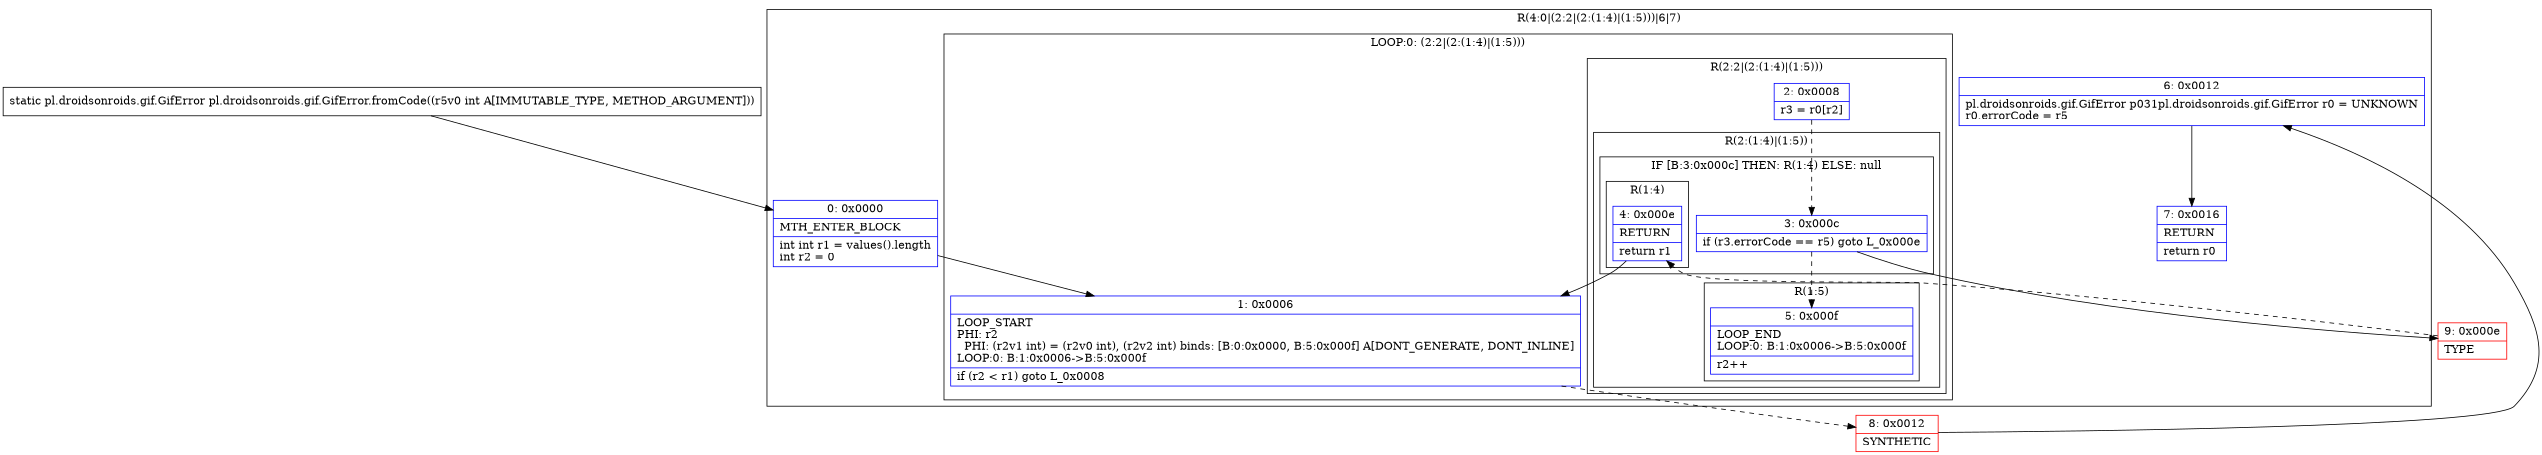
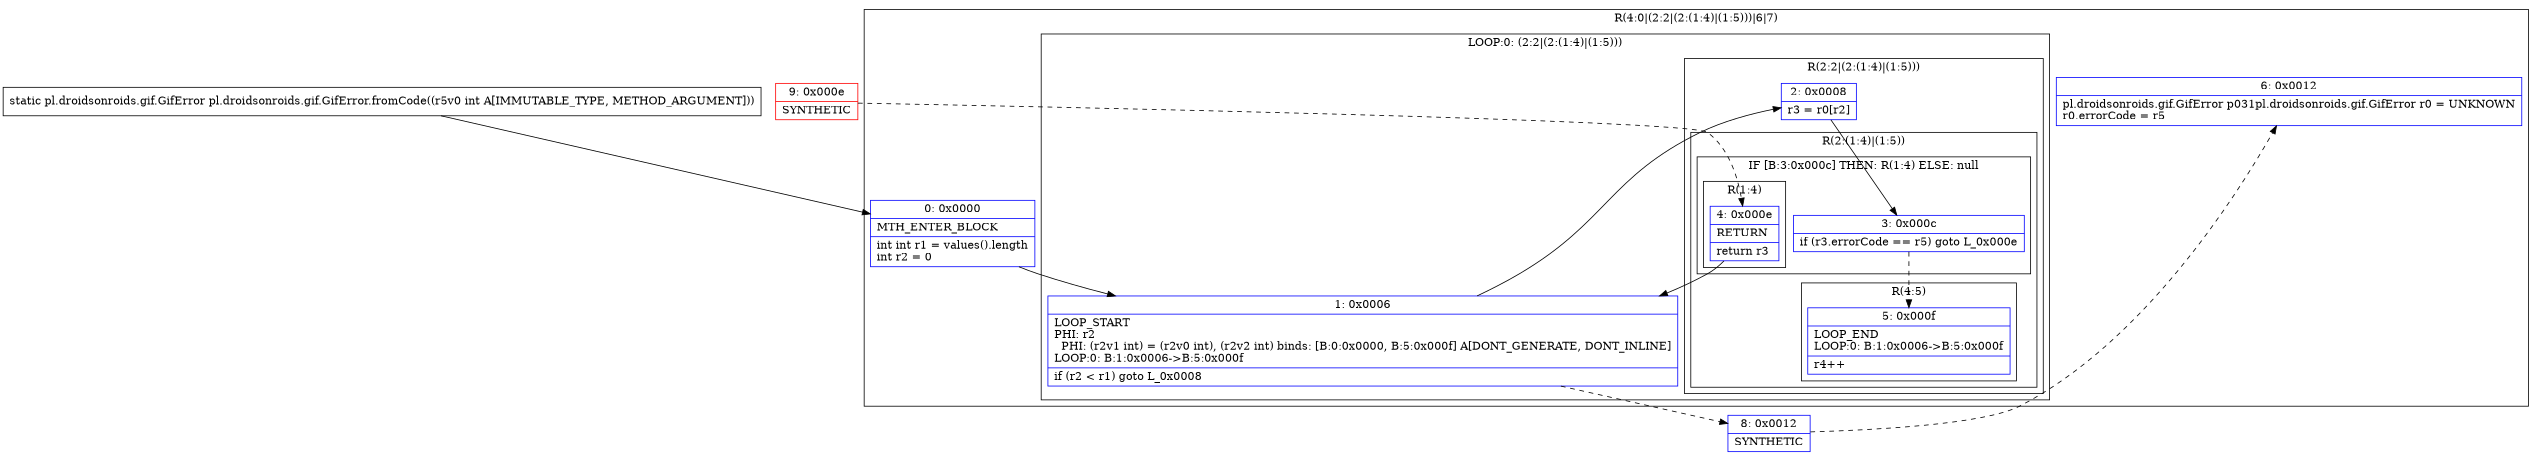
  digraph {
    node [color=blue shape=record]
-   n1 [label="{4\:\ 0x000e|RETURN\l|return r1\l}"]
+   n1 [label="{4\:\ 0x000e|RETURN\l|return r3\l}"]
    n2 [label="{3\:\ 0x000c|if (r3.errorCode == r5) goto L_0x000e\l}"]
-   n3 [label="{5\:\ 0x000f|LOOP_END\lLOOP:0: B:1:0x0006\-\>B:5:0x000f\l|r2++\l}"]
+   n3 [label="{5\:\ 0x000f|LOOP_END\lLOOP:0: B:1:0x0006\-\>B:5:0x000f\l|r4++\l}"]
    n4 [label="{2\:\ 0x0008|r3 = r0[r2]\l}"]
    n5 [label="{1\:\ 0x0006|LOOP_START\lPHI: r2 \l  PHI: (r2v1 int) = (r2v0 int), (r2v2 int) binds: [B:0:0x0000, B:5:0x000f] A[DONT_GENERATE, DONT_INLINE]\lLOOP:0: B:1:0x0006\-\>B:5:0x000f\l|if (r2 \< r1) goto L_0x0008\l}"]
    n6 [label="{0\:\ 0x0000|MTH_ENTER_BLOCK\l|int int r1 = values().length\lint r2 = 0\l}"]
    n7 [label="{6\:\ 0x0012|pl.droidsonroids.gif.GifError p031pl.droidsonroids.gif.GifError r0 = UNKNOWN\lr0.errorCode = r5\l}"]
-   n8 [label="{7\:\ 0x0016|RETURN\l|return r0\l}"]
-   n9 [color=red label="{9\:\ 0x000e|TYPE\l}"]
-   n10 [color=red label="{8\:\ 0x0012|SYNTHETIC\l}"]
+   n9 [color=red label="{9\:\ 0x000e|SYNTHETIC\l}"]
+   n10 [label="{8\:\ 0x0012|SYNTHETIC\l}"]
    n11 [label="{static pl.droidsonroids.gif.GifError pl.droidsonroids.gif.GifError.fromCode((r5v0 int A[IMMUTABLE_TYPE, METHOD_ARGUMENT])) }" color=""]
    subgraph cluster_1 {
      label="R(4:0|(2:2|(2:(1:4)|(1:5)))|6|7)"
      n6
      n7
-     n8
      subgraph cluster_2 {
        label="LOOP:0: (2:2|(2:(1:4)|(1:5)))"
        n5
        subgraph cluster_3 {
          label="R(2:2|(2:(1:4)|(1:5)))"
          n4
          subgraph cluster_4 {
            label="R(2:(1:4)|(1:5))"
            subgraph cluster_5 {
              label="IF [B:3:0x000c] THEN: R(1:4) ELSE: null"
              n2
              subgraph cluster_6 {
                label="R(1:4)"
                n1
              }
            }
            subgraph cluster_7 {
-             label="R(1:5)"
+             label="R(4:5)"
              n3
            }
          }
        }
      }
    }
    n1 -> n5
    n2 -> n3 [style=dashed]
-   n2 -> n9
-   n4 -> n2 [style=dashed]
+   n4 -> n2
+   n5 -> n4
    n5 -> n10 [style=dashed]
    n6 -> n5
-   n7 -> n8
    n9 -> n1 [style=dashed]
-   n10 -> n7
+   n10 -> n7 [style=dashed]
    n11 -> n6
  }
